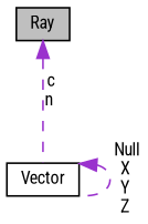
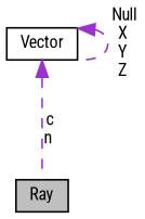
  digraph {
    fontname="Roboto Condensed"
    node [color=black fontname="Roboto Condensed" fontsize=10 shape=record style=filled]
    edge [color=darkorchid3 dir=back fontname="Roboto Condensed" fontsize=10 labelfontname=Helvetica labelfontsize=10 style=dashed]
    n1 [fillcolor=grey75 fontcolor=black height=0.2 label=Ray width=0.4]
    n2 [fillcolor=white height=0.2 label=Vector width=0.4]
-   n1 -> n2 [label=" c\nn"]
+   n2 -> n1 [label=" c\nn"]
    n2 -> n2 [label=" Null\nX\nY\nZ"]
  }
